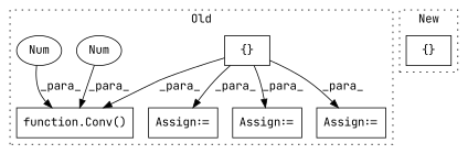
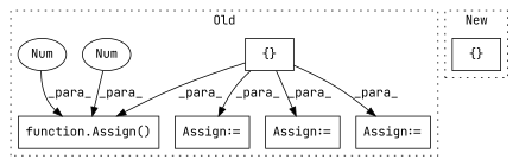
  digraph {
    fontname="JetBrains Mono"
    node [a=68 l=3 shape=box fontname="JetBrains Mono"]
    edge [fontname="JetBrains Mono"]
-   n1 [a=75 l="5,1" label="function.Conv()" s="1703,1742"]
+   n1 [a=75 l="5,1" label="function.Assign()" s="1703,1742"]
    n2 [a=95 l="14,10" label="{}" s="1205,1307"]
    n3 [a=76 l=1 label=Num s=1741 shape=ellipse]
    n4 [a=76 l=1 label=Num s=1738 shape=ellipse]
    n5 [label="Assign:=" s=1620]
    n6 [label="Assign:=" s=1572]
    n7 [label="Assign:=" s=1518]
    n8 [a=95 l="1,1" label="{}" s="653,676"]
    subgraph cluster_1 {
      label=Old
      style=dotted
      n1
      n2
      n3
      n4
      n5
      n6
      n7
    }
    subgraph cluster_2 {
      label=New
      style=dotted
      n8
    }
    n2 -> n1 [label=_para_]
    n2 -> n5 [label=_para_]
    n2 -> n6 [label=_para_]
    n2 -> n7 [label=_para_]
    n3 -> n1 [label=_para_]
    n4 -> n1 [label=_para_]
  }
